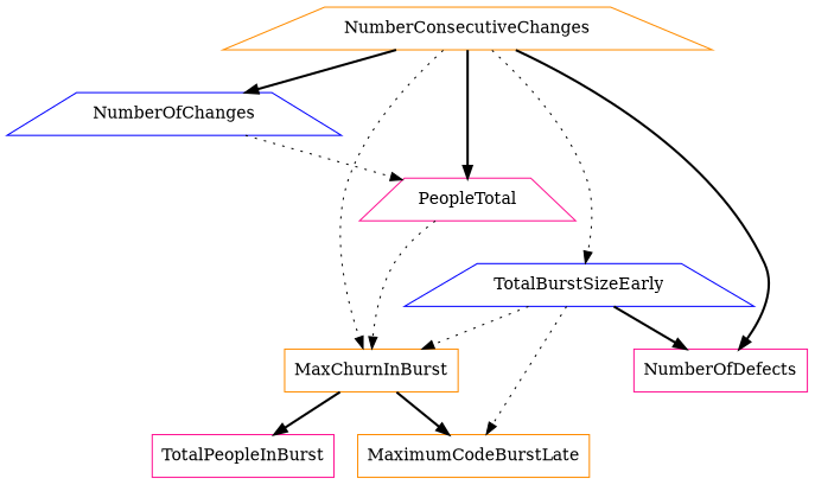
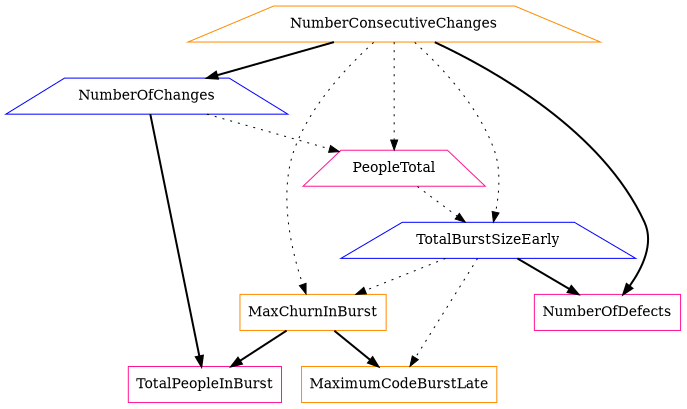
  digraph {
    node [color=deeppink shape=trapezium]
    edge [style=bold]
    NumberOfChanges [color=blue]
    TotalPeopleInBurst [shape=box]
    PeopleTotal
    TotalBurstSizeEarly [color=blue]
    MaximumCodeBurstLate [color=darkorange shape=box]
    NumberOfDefects [shape=box]
    MaxChurnInBurst [color=darkorange shape=box]
    NumberConsecutiveChanges [color=darkorange]
+   NumberOfChanges -> TotalPeopleInBurst
    NumberOfChanges -> PeopleTotal [style=dotted]
-   PeopleTotal -> MaxChurnInBurst [style=dotted]
+   PeopleTotal -> TotalBurstSizeEarly [style=dotted]
    TotalBurstSizeEarly -> MaximumCodeBurstLate [style=dotted]
    TotalBurstSizeEarly -> NumberOfDefects
    TotalBurstSizeEarly -> MaxChurnInBurst [style=dotted]
    MaxChurnInBurst -> TotalPeopleInBurst
    MaxChurnInBurst -> MaximumCodeBurstLate
    NumberConsecutiveChanges -> NumberOfChanges
-   NumberConsecutiveChanges -> PeopleTotal
+   NumberConsecutiveChanges -> PeopleTotal [style=dotted]
    NumberConsecutiveChanges -> TotalBurstSizeEarly [style=dotted]
    NumberConsecutiveChanges -> NumberOfDefects
    NumberConsecutiveChanges -> MaxChurnInBurst [style=dotted]
  }
